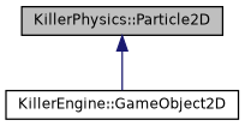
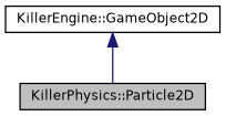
  digraph {
    node [color=black fontname=Helvetica fontsize=10 shape=record style=filled]
    n1 [fillcolor=grey75 fontcolor=black height=0.2 label="KillerPhysics::Particle2D" width=0.4]
    n2 [fillcolor=white height=0.2 label="KillerEngine::GameObject2D" width=0.4]
-   n1 -> n2 [color=midnightblue dir=back fontname=Helvetica fontsize=10 labelfontname=Helvetica labelfontsize=10 style=solid]
+   n2 -> n1 [color=midnightblue dir=back fontname=Helvetica fontsize=10 labelfontname=Helvetica labelfontsize=10 style=solid]
  }
